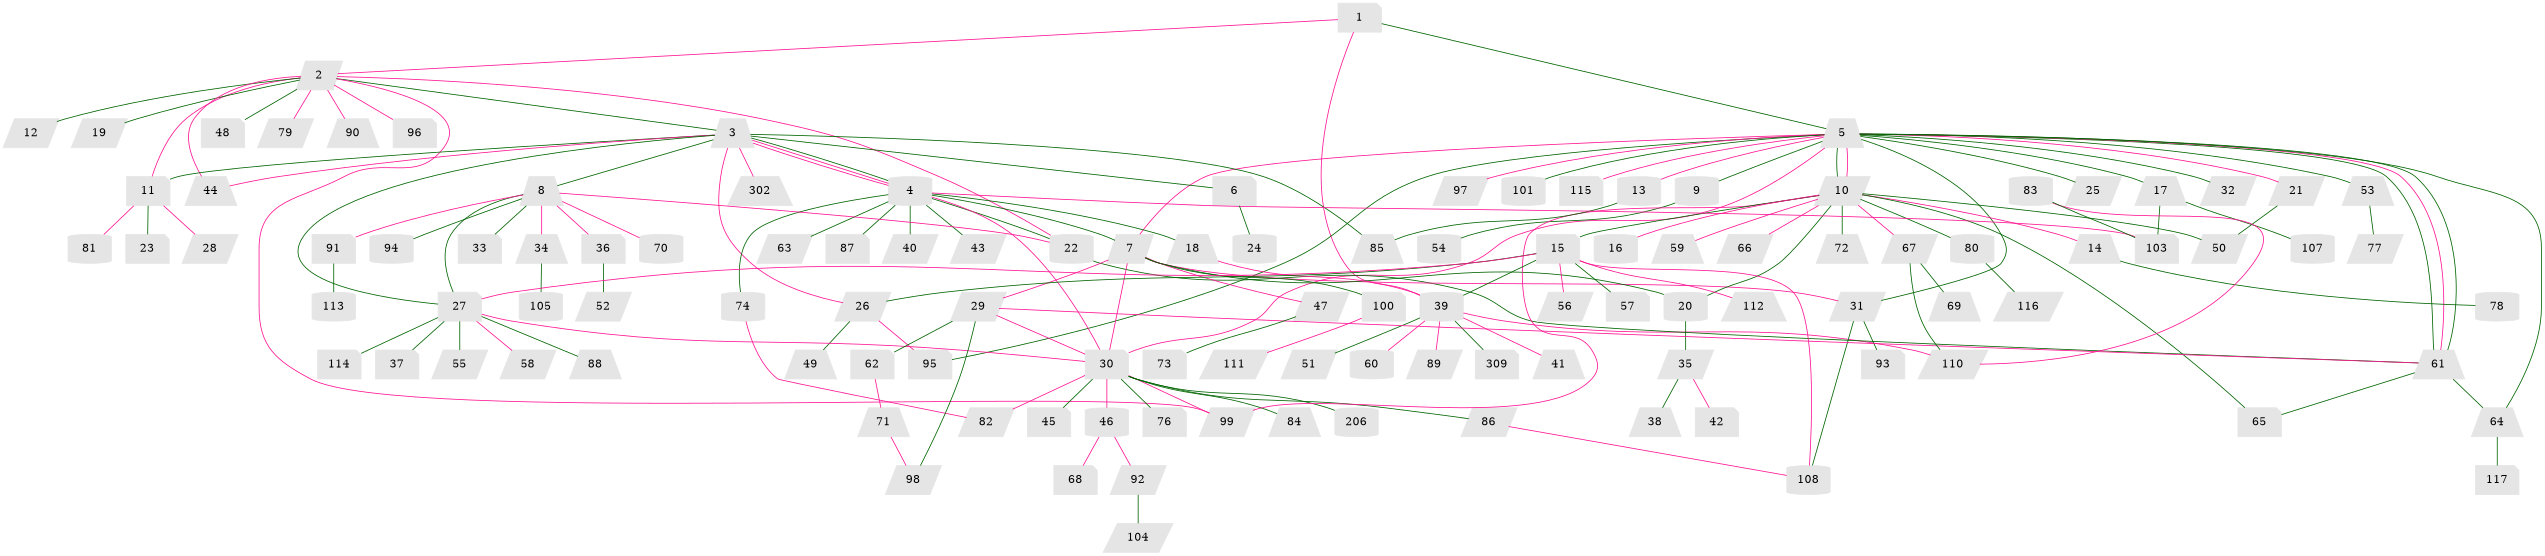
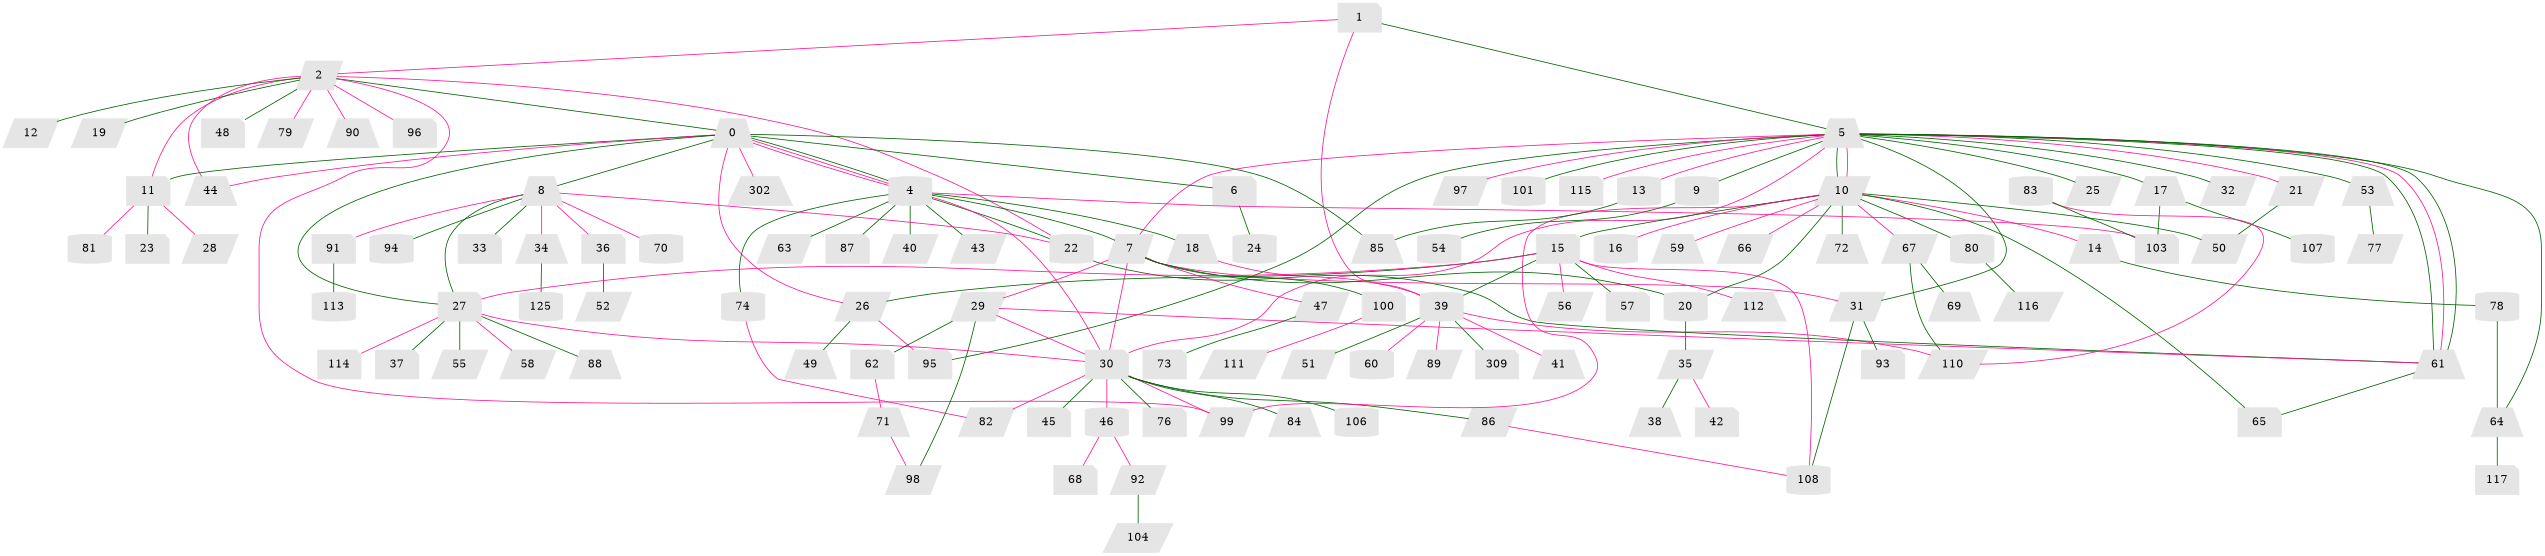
  graph {
    node [color=gray90 shape=parallelogram style=filled]
    edge [color=darkgreen]
    1 [shape=note]
    2
    5 [shape=trapezium]
    39 [shape=cylinder]
-   3 [shape=trapezium]
+   3 [shape=trapezium label=0]
    11 [shape=note]
    12
    19
    22 [shape=cylinder]
    44 [shape=trapezium]
    48 [shape=note]
    79
    90 [shape=trapezium]
    96 [shape=note]
    99
    7
    30 [shape=note]
    9 [shape=cylinder]
    10
    13 [shape=cylinder]
    17 [shape=trapezium]
    21
    25
    31
    32
    53 [shape=trapezium]
    61 [shape=trapezium]
    64 [shape=trapezium]
    95 [shape=note]
    97
    101 [shape=cylinder]
    115 [shape=note]
    41 [shape=trapezium]
    51
    60 [shape=cylinder]
    89
    n37 [label=309 shape=note]
    110
    4 [shape=cylinder]
    6 [shape=note]
    8 [shape=trapezium]
    26
    27 [shape=note]
    85 [shape=trapezium]
    n45 [label=302 shape=trapezium]
    18 [shape=trapezium]
    40
    43
    63
    74 [shape=cylinder]
    87 [shape=note]
    103 [shape=note]
    23 [shape=note]
    28
    81 [shape=cylinder]
    24 [shape=cylinder]
    33 [shape=note]
    34 [shape=trapezium]
    36 [shape=note]
    70 [shape=cylinder]
    91 [shape=note]
    94 [shape=cylinder]
    49 [shape=trapezium]
    37 [shape=note]
    55
    58
    88 [shape=trapezium]
    114 [shape=note]
    20 [shape=cylinder]
    29
    47
    100 [shape=note]
    45 [shape=note]
    46 [shape=cylinder]
    76 [shape=note]
    82
    84 [shape=trapezium]
    86
-   106 [shape=cylinder label=206]
+   106 [shape=cylinder]
    54 [shape=cylinder]
    14 [shape=trapezium]
    15 [shape=note]
    16 [shape=cylinder]
    50
    59 [shape=trapezium]
    65 [shape=note]
    66
    67
    72 [shape=trapezium]
    80 [shape=cylinder]
    107 [shape=cylinder]
    108 [shape=cylinder]
    93 [shape=note]
    77
    117 [shape=note]
    35
    62 [shape=note]
    98
    73 [shape=note]
    111
-   105 [shape=cylinder]
+   105 [shape=cylinder label=125]
    52
    113 [shape=cylinder]
    78 [shape=cylinder]
    56
    57 [shape=note]
    112 [shape=trapezium]
    69 [shape=trapezium]
    116
    38 [shape=trapezium]
    42 [shape=note]
    71 [shape=trapezium]
    68 [shape=note]
    92
    104
    83 [shape=cylinder]
    1 -- 2 [color=deeppink]
    1 -- 5
    1 -- 39 [color=deeppink]
    2 -- 3
    2 -- 11 [color=deeppink]
    2 -- 12
    2 -- 19
    2 -- 22 [color=deeppink]
    2 -- 44 [color=deeppink]
    2 -- 48
    2 -- 79 [color=deeppink]
    2 -- 90 [color=deeppink]
    2 -- 96 [color=deeppink]
    2 -- 99 [color=deeppink]
    5 -- 7 [color=deeppink]
    5 -- 30 [color=deeppink]
    5 -- 9
    5 -- 10
    5 -- 10 [color=deeppink]
    5 -- 13 [color=deeppink]
    5 -- 17
    5 -- 21 [color=deeppink]
    5 -- 25
    5 -- 31
    5 -- 32
    5 -- 53
    5 -- 61
    5 -- 61 [color=deeppink]
    5 -- 61
    5 -- 64
    5 -- 95
    5 -- 97 [color=deeppink]
    5 -- 101
    5 -- 115 [color=deeppink]
    39 -- 41 [color=deeppink]
    39 -- 51
    39 -- 60 [color=deeppink]
    39 -- 89 [color=deeppink]
    39 -- n37
    39 -- 110 [color=deeppink]
    3 -- 11
    3 -- 44 [color=deeppink]
    3 -- 4 [color=deeppink]
    3 -- 4 [color=deeppink]
    3 -- 4
    3 -- 6
    3 -- 8
    3 -- 26 [color=deeppink]
    3 -- 27
    3 -- 85
    3 -- n45 [color=deeppink]
    11 -- 23
    11 -- 28 [color=deeppink]
    11 -- 81 [color=deeppink]
    22 -- 61
    7 -- 30 [color=deeppink]
    7 -- 31 [color=deeppink]
    7 -- 20
    7 -- 29 [color=deeppink]
    7 -- 47 [color=deeppink]
    7 -- 100
    30 -- 99 [color=deeppink]
    30 -- 45
    30 -- 46 [color=deeppink]
    30 -- 76
    30 -- 82 [color=deeppink]
    30 -- 84
    30 -- 86
    30 -- 106
    9 -- 54
    10 -- 99 [color=deeppink]
    10 -- 20
    10 -- 14 [color=deeppink]
    10 -- 15
    10 -- 16 [color=deeppink]
    10 -- 50
    10 -- 59 [color=deeppink]
    10 -- 65
    10 -- 66 [color=deeppink]
    10 -- 67 [color=deeppink]
    10 -- 72
    10 -- 80
    13 -- 85
    17 -- 103
    17 -- 107
    21 -- 50
    31 -- 108
    31 -- 93
    53 -- 77
-   61 -- 64
+   78 -- 64
    61 -- 65
    64 -- 117
    4 -- 22
    4 -- 7
    4 -- 30 [color=deeppink]
    4 -- 18
    4 -- 40
    4 -- 43
    4 -- 63
    4 -- 74
    4 -- 87
    4 -- 103 [color=deeppink]
    6 -- 24
    8 -- 22 [color=deeppink]
    8 -- 27
    8 -- 33
    8 -- 34 [color=deeppink]
    8 -- 36 [color=deeppink]
    8 -- 70 [color=deeppink]
    8 -- 91 [color=deeppink]
    8 -- 94
    26 -- 95 [color=deeppink]
    26 -- 49
    27 -- 30 [color=deeppink]
    27 -- 37
    27 -- 55
    27 -- 58 [color=deeppink]
    27 -- 88
-   27 -- 114
+   27 -- 114 [color=deeppink]
    18 -- 39 [color=deeppink]
    74 -- 82 [color=deeppink]
    34 -- 105
    36 -- 52
    91 -- 113
    20 -- 35
    29 -- 30 [color=deeppink]
    29 -- 61 [color=deeppink]
    29 -- 62
    29 -- 98
    47 -- 73
    100 -- 111 [color=deeppink]
    46 -- 68 [color=deeppink]
    46 -- 92 [color=deeppink]
    86 -- 108 [color=deeppink]
    14 -- 78
    15 -- 39
    15 -- 26
    15 -- 27 [color=deeppink]
    15 -- 108 [color=deeppink]
    15 -- 56 [color=deeppink]
    15 -- 57
    15 -- 112 [color=deeppink]
    67 -- 110
    67 -- 69
    80 -- 116
    35 -- 38
    35 -- 42 [color=deeppink]
    62 -- 71 [color=deeppink]
    71 -- 98 [color=deeppink]
    92 -- 104
    83 -- 110 [color=deeppink]
    83 -- 103
  }
